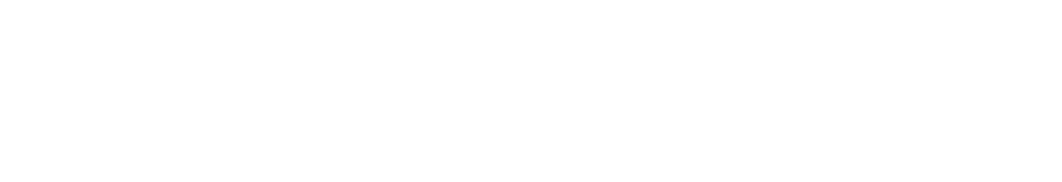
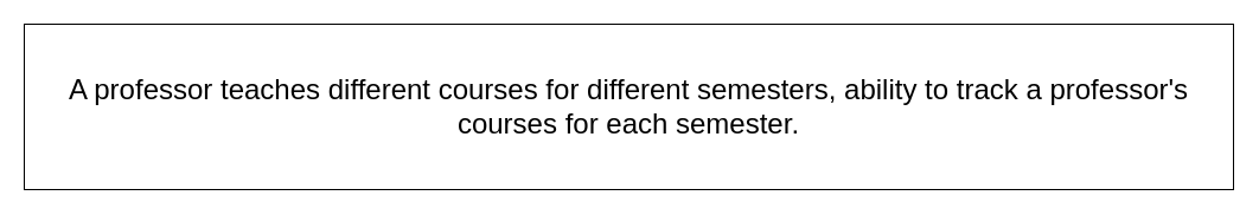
  <mxCell id="0" />
  <mxCell id="1" parent="0" />
+ <mxCell id="2" value="&lt;div&gt;A professor teaches different courses for different semesters, ability to track a professor's&lt;/div&gt;&lt;div&gt;courses for each semester.&lt;/div&gt;" style="rounded=0;whiteSpace=wrap;html=1;fontSize=24;" parent="1" vertex="1"><mxGeometry x="20" y="20" width="1020" height="140" as="geometry" /></mxCell>
